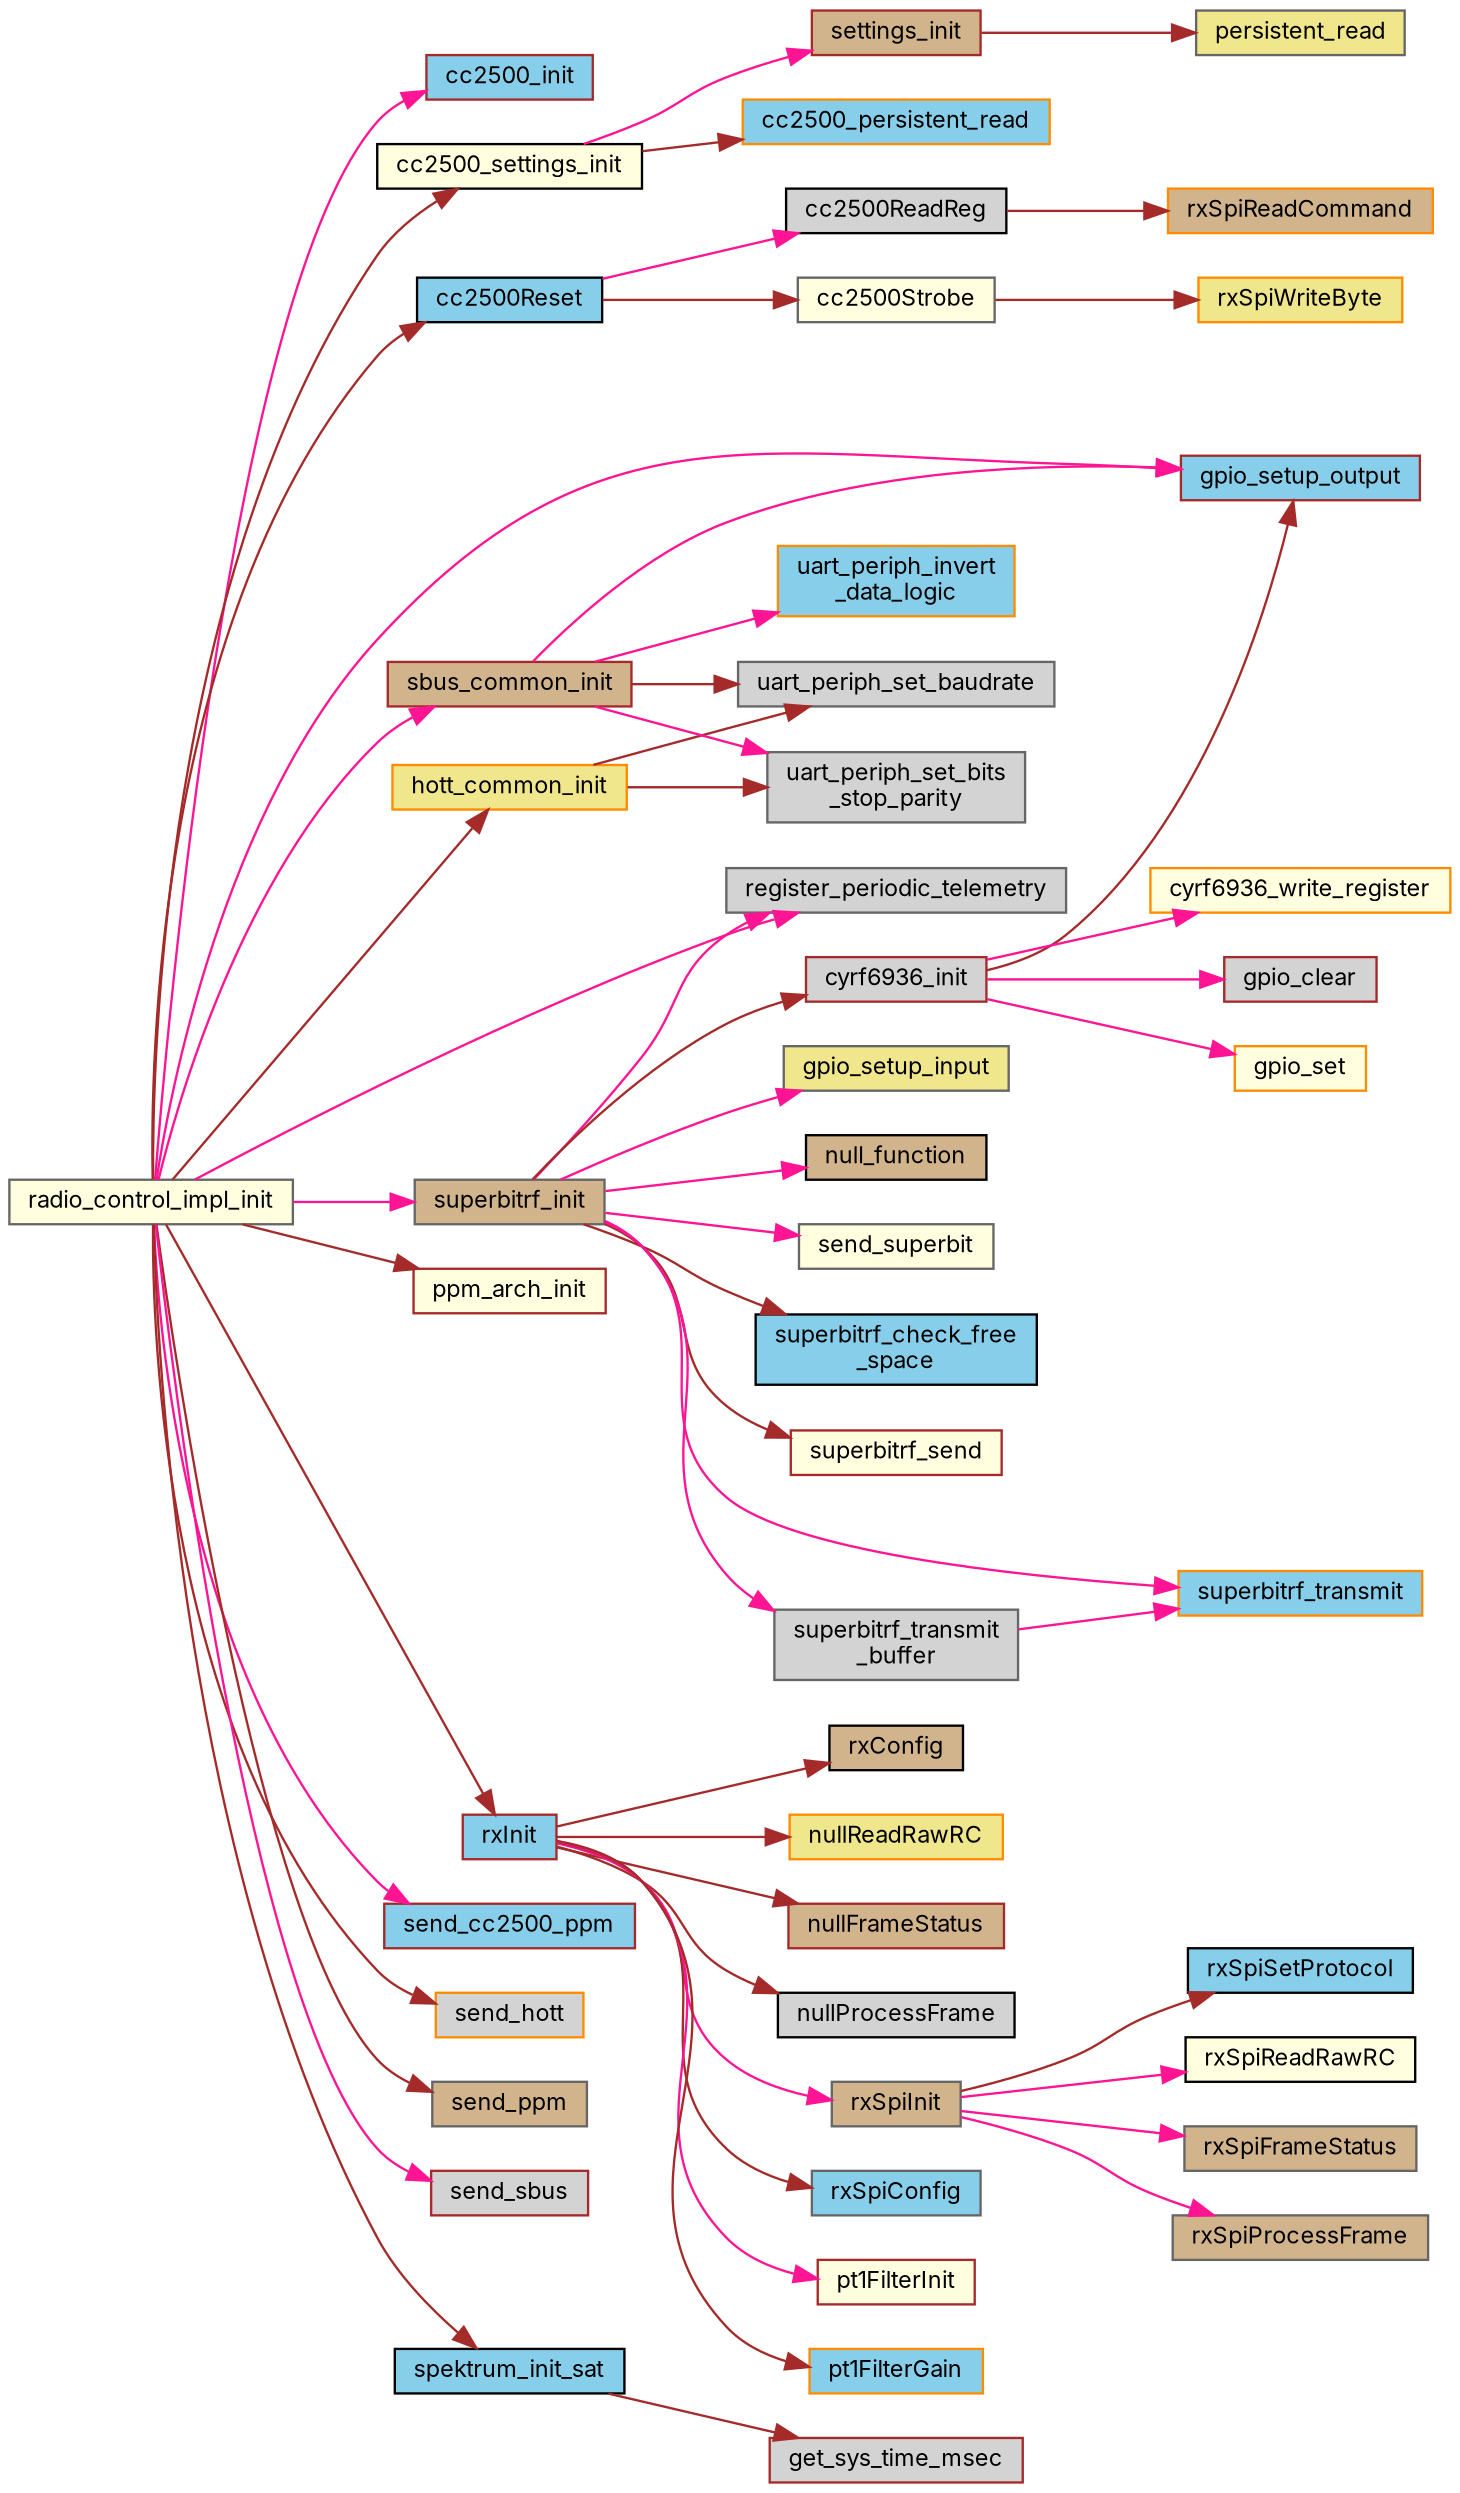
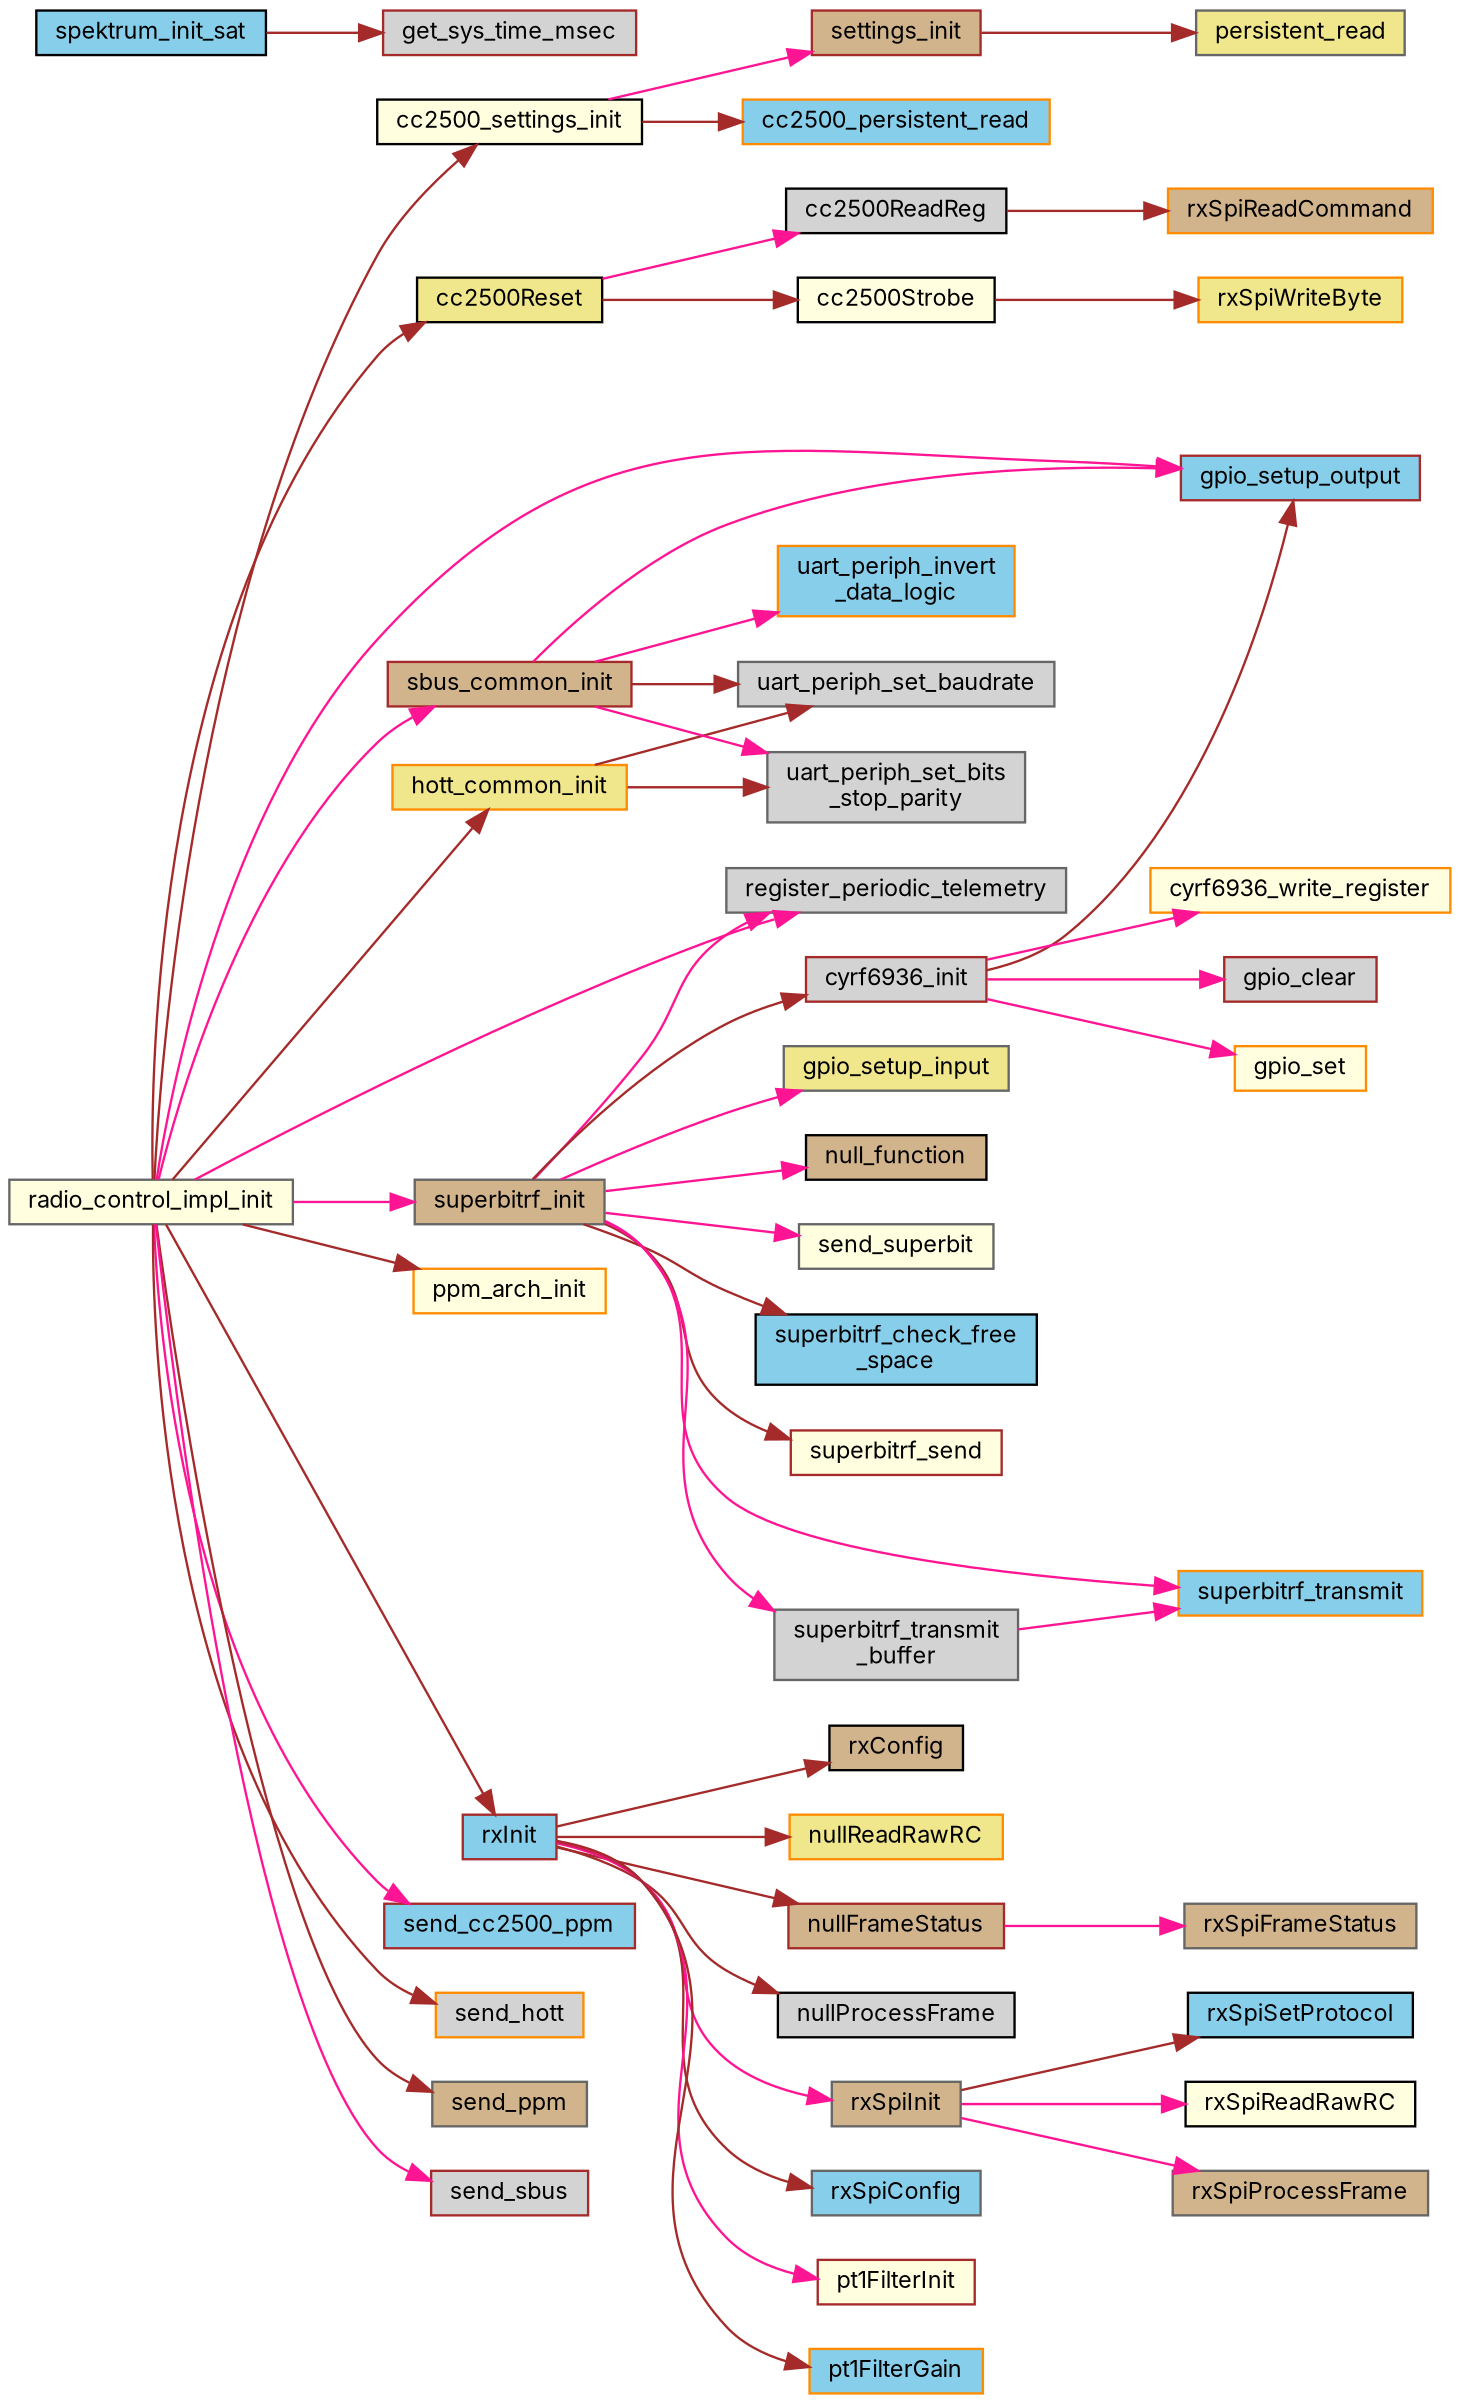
  digraph {
    fontname=Inter
    rankdir=LR
    node [color=gray40 fillcolor=skyblue fontname=Inter fontsize=10 shape=record style=filled]
    edge [color=brown fontname=Inter fontsize=10 labelfontname=FreeSans labelfontsize=10 style=solid]
    n1 [fillcolor=lightyellow fontcolor=black height=0.2 label=radio_control_impl_init width=0.4]
-   n2 [color=brown height=0.2 label=cc2500_init width=0.4]
    n3 [color=black fillcolor=lightyellow height=0.2 label=cc2500_settings_init width=0.4]
-   n4 [color=black height=0.2 label=cc2500Reset width=0.4]
+   n4 [color=black fillcolor=khaki height=0.2 label=cc2500Reset width=0.4]
    n5 [color=brown height=0.2 label=gpio_setup_output width=0.4]
    n6 [color=darkorange fillcolor=khaki height=0.2 label=hott_common_init width=0.4]
-   n7 [color=brown fillcolor=lightyellow height=0.2 label=ppm_arch_init width=0.4]
+   n7 [color=darkorange fillcolor=lightyellow height=0.2 label=ppm_arch_init width=0.4]
    n8 [fillcolor=lightgrey height=0.2 label=register_periodic_telemetry width=0.4]
    n9 [color=brown height=0.2 label=rxInit width=0.4]
    n10 [color=brown fillcolor=tan height=0.2 label=sbus_common_init width=0.4]
    n11 [color=brown height=0.2 label=send_cc2500_ppm width=0.4]
    n12 [color=darkorange fillcolor=lightgrey height=0.2 label=send_hott width=0.4]
    n13 [fillcolor=tan height=0.2 label=send_ppm width=0.4]
    n14 [color=brown fillcolor=lightgrey height=0.2 label=send_sbus width=0.4]
    n15 [color=black height=0.2 label=spektrum_init_sat width=0.4]
    n16 [fillcolor=tan height=0.2 label=superbitrf_init width=0.4]
    n17 [color=brown fillcolor=tan height=0.2 label=settings_init width=0.4]
    n18 [color=darkorange height=0.2 label=cc2500_persistent_read width=0.4]
    n19 [color=black fillcolor=lightgrey height=0.2 label=cc2500ReadReg width=0.4]
-   n20 [fillcolor=lightyellow height=0.2 label=cc2500Strobe width=0.4]
+   n20 [color=black fillcolor=lightyellow height=0.2 label=cc2500Strobe width=0.4]
    n21 [fillcolor=lightgrey height=0.2 label=uart_periph_set_baudrate width=0.4]
    n22 [fillcolor=lightgrey height=0.2 label="uart_periph_set_bits\l_stop_parity" width=0.4]
    n23 [color=black fillcolor=tan height=0.2 label=rxConfig width=0.4]
    n24 [color=darkorange fillcolor=khaki height=0.2 label=nullReadRawRC width=0.4]
    n25 [color=brown fillcolor=tan height=0.2 label=nullFrameStatus width=0.4]
    n26 [color=black fillcolor=lightgrey height=0.2 label=nullProcessFrame width=0.4]
    n27 [fillcolor=tan height=0.2 label=rxSpiInit width=0.4]
    n28 [height=0.2 label=rxSpiConfig width=0.4]
    n29 [color=brown fillcolor=lightyellow height=0.2 label=pt1FilterInit width=0.4]
    n30 [color=darkorange height=0.2 label=pt1FilterGain width=0.4]
    n31 [color=darkorange height=0.2 label="uart_periph_invert\l_data_logic" width=0.4]
    n32 [color=brown fillcolor=lightgrey height=0.2 label=get_sys_time_msec width=0.4]
    n33 [color=brown fillcolor=lightgrey height=0.2 label=cyrf6936_init width=0.4]
    n34 [fillcolor=khaki height=0.2 label=gpio_setup_input width=0.4]
    n35 [color=black fillcolor=tan height=0.2 label=null_function width=0.4]
    n36 [fillcolor=lightyellow height=0.2 label=send_superbit width=0.4]
    n37 [color=black height=0.2 label="superbitrf_check_free\l_space" width=0.4]
    n38 [color=brown fillcolor=lightyellow height=0.2 label=superbitrf_send width=0.4]
    n39 [color=darkorange height=0.2 label=superbitrf_transmit width=0.4]
    n40 [fillcolor=lightgrey height=0.2 label="superbitrf_transmit\l_buffer" width=0.4]
    n41 [fillcolor=khaki height=0.2 label=persistent_read width=0.4]
    n42 [color=darkorange fillcolor=tan height=0.2 label=rxSpiReadCommand width=0.4]
    n43 [color=darkorange fillcolor=khaki height=0.2 label=rxSpiWriteByte width=0.4]
    n44 [color=black height=0.2 label=rxSpiSetProtocol width=0.4]
    n45 [color=black fillcolor=lightyellow height=0.2 label=rxSpiReadRawRC width=0.4]
    n46 [fillcolor=tan height=0.2 label=rxSpiFrameStatus width=0.4]
    n47 [fillcolor=tan height=0.2 label=rxSpiProcessFrame width=0.4]
    n48 [color=darkorange fillcolor=lightyellow height=0.2 label=cyrf6936_write_register width=0.4]
    n49 [color=brown fillcolor=lightgrey height=0.2 label=gpio_clear width=0.4]
    n50 [color=darkorange fillcolor=lightyellow height=0.2 label=gpio_set width=0.4]
-   n1 -> n2 [color=deeppink]
    n1 -> n3
    n1 -> n4
    n1 -> n5 [color=deeppink]
    n1 -> n6
    n1 -> n7
    n1 -> n8 [color=deeppink]
    n1 -> n9
    n1 -> n10 [color=deeppink]
    n1 -> n11 [color=deeppink]
    n1 -> n12
    n1 -> n13
    n1 -> n14 [color=deeppink]
-   n1 -> n15
    n1 -> n16 [color=deeppink]
    n3 -> n17 [color=deeppink]
    n3 -> n18
    n4 -> n19 [color=deeppink]
    n4 -> n20
    n6 -> n21
    n6 -> n22
    n9 -> n23
    n9 -> n24
    n9 -> n25
    n9 -> n26
    n9 -> n27 [color=deeppink]
    n9 -> n28
    n9 -> n29 [color=deeppink]
    n9 -> n30
    n10 -> n5 [color=deeppink]
    n10 -> n21
    n10 -> n22 [color=deeppink]
    n10 -> n31 [color=deeppink]
    n15 -> n32
    n16 -> n8 [color=deeppink]
    n16 -> n33
    n16 -> n34 [color=deeppink]
    n16 -> n35 [color=deeppink]
    n16 -> n36 [color=deeppink]
    n16 -> n37
    n16 -> n38
    n16 -> n39 [color=deeppink]
    n16 -> n40 [color=deeppink]
    n17 -> n41
    n19 -> n42
    n20 -> n43
    n27 -> n44
    n27 -> n45 [color=deeppink]
-   n27 -> n46 [color=deeppink]
+   n25 -> n46 [color=deeppink]
    n27 -> n47 [color=deeppink]
    n33 -> n5
    n33 -> n48 [color=deeppink]
    n33 -> n49 [color=deeppink]
    n33 -> n50 [color=deeppink]
    n40 -> n39 [color=deeppink]
  }
